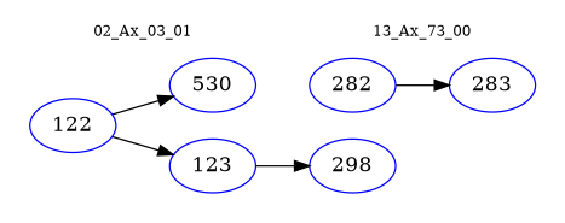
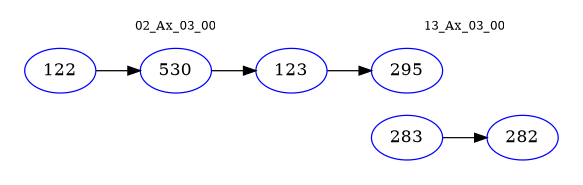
  digraph {
    rankdir=LR
    node [color=blue]
    edge [color=black]
    n1 [label=282]
-   n2 [label=298]
+   n2 [label=295]
    n3 [label=283]
    n4 [label=122]
    n5 [label=123]
    n6 [label=530]
    subgraph cluster_1 {
      color=white
      fontsize=10
-     label="13_Ax_73_00"
+     label="13_Ax_03_00"
      n1
      n2
      n3
    }
    subgraph cluster_2 {
      color=white
      fontsize=10
-     label="02_Ax_03_01"
+     label="02_Ax_03_00"
      n4
      n5
      n6
    }
-   n1 -> n3
-   n4 -> n5
+   n3 -> n1
+   n6 -> n5
    n4 -> n6
    n5 -> n2
  }
